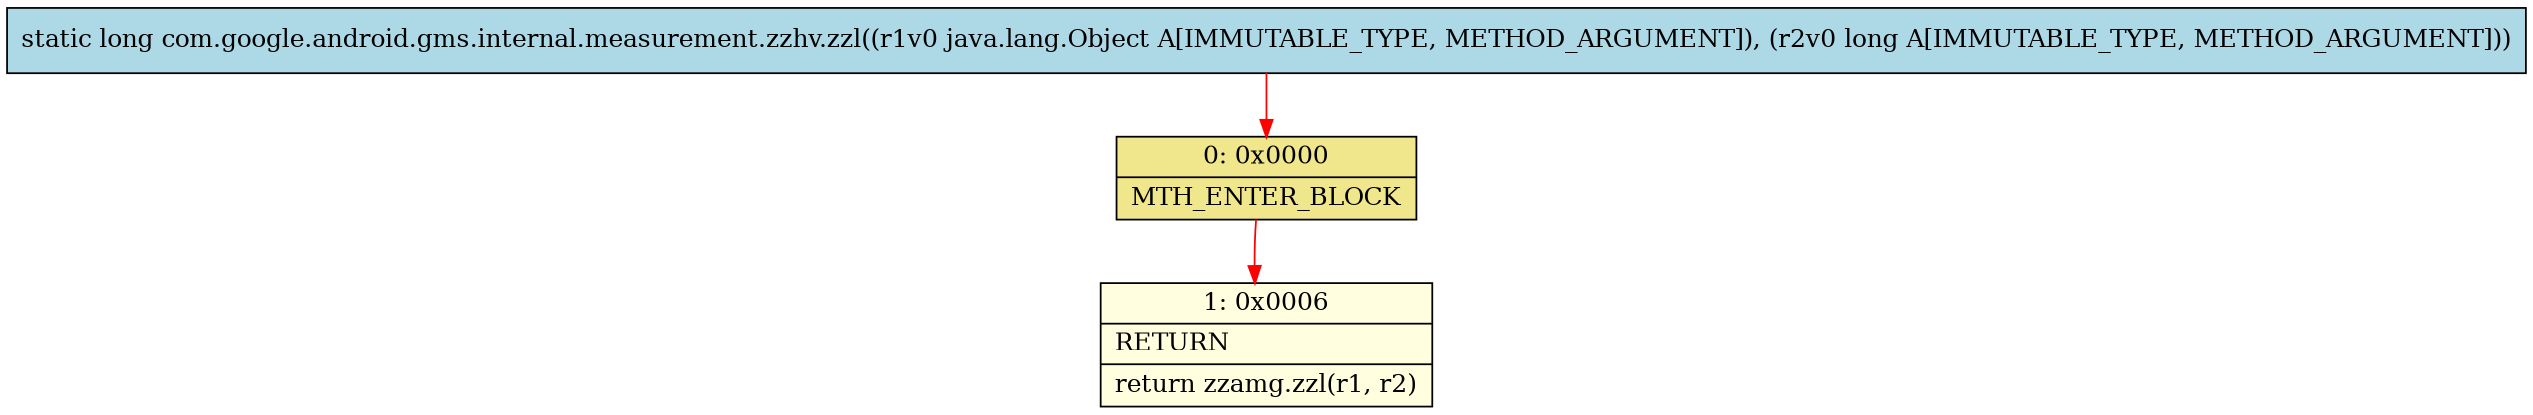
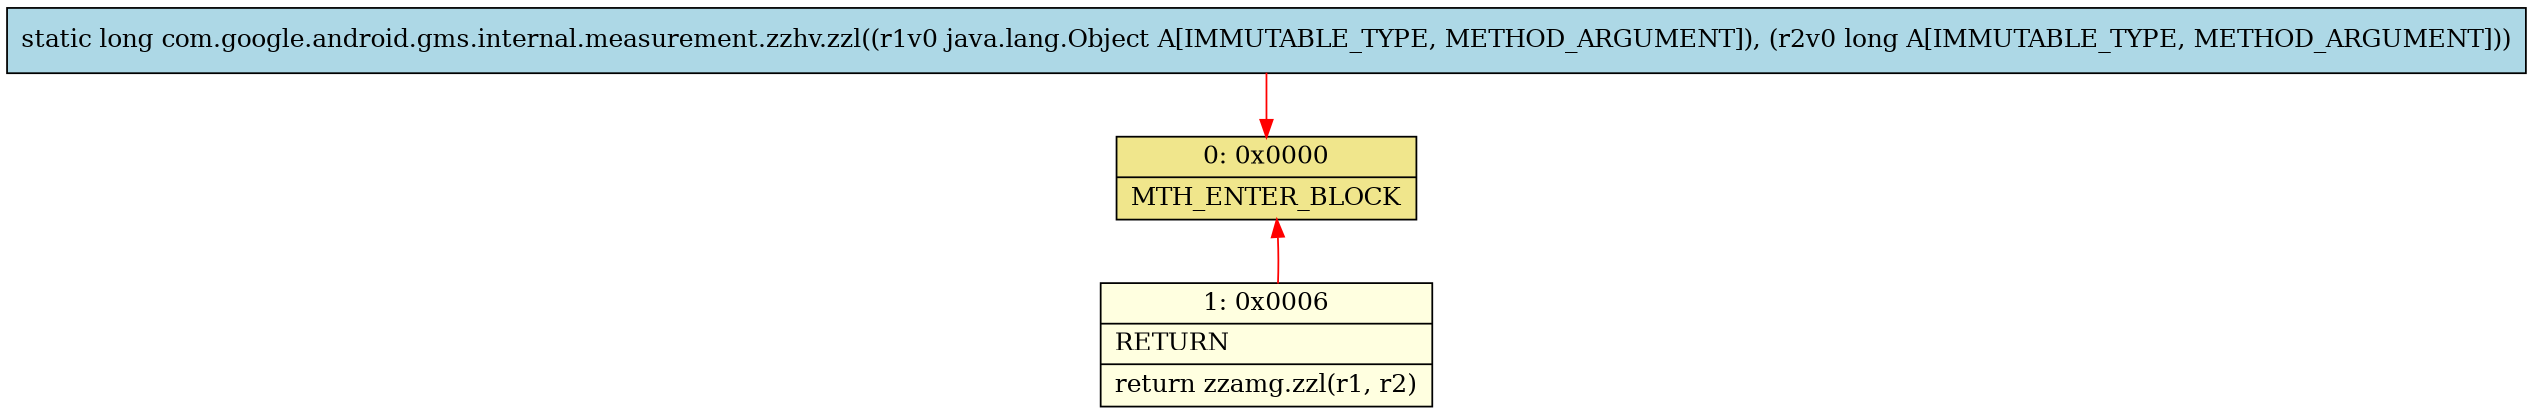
  digraph {
    fontname="DejaVu Serif"
    node [shape=record style=filled fontname="DejaVu Serif"]
    edge [color=red fontname="DejaVu Serif"]
    n1 [label="{0\:\ 0x0000|MTH_ENTER_BLOCK\l}" fillcolor=khaki]
    n2 [label="{1\:\ 0x0006|RETURN\l|return zzamg.zzl(r1, r2)\l}" fillcolor=lightyellow]
    n3 [label="{static long com.google.android.gms.internal.measurement.zzhv.zzl((r1v0 java.lang.Object A[IMMUTABLE_TYPE, METHOD_ARGUMENT]), (r2v0 long A[IMMUTABLE_TYPE, METHOD_ARGUMENT])) }" fillcolor=lightblue]
-   n1 -> n2
+   n2 -> n1
    n3 -> n1
  }
